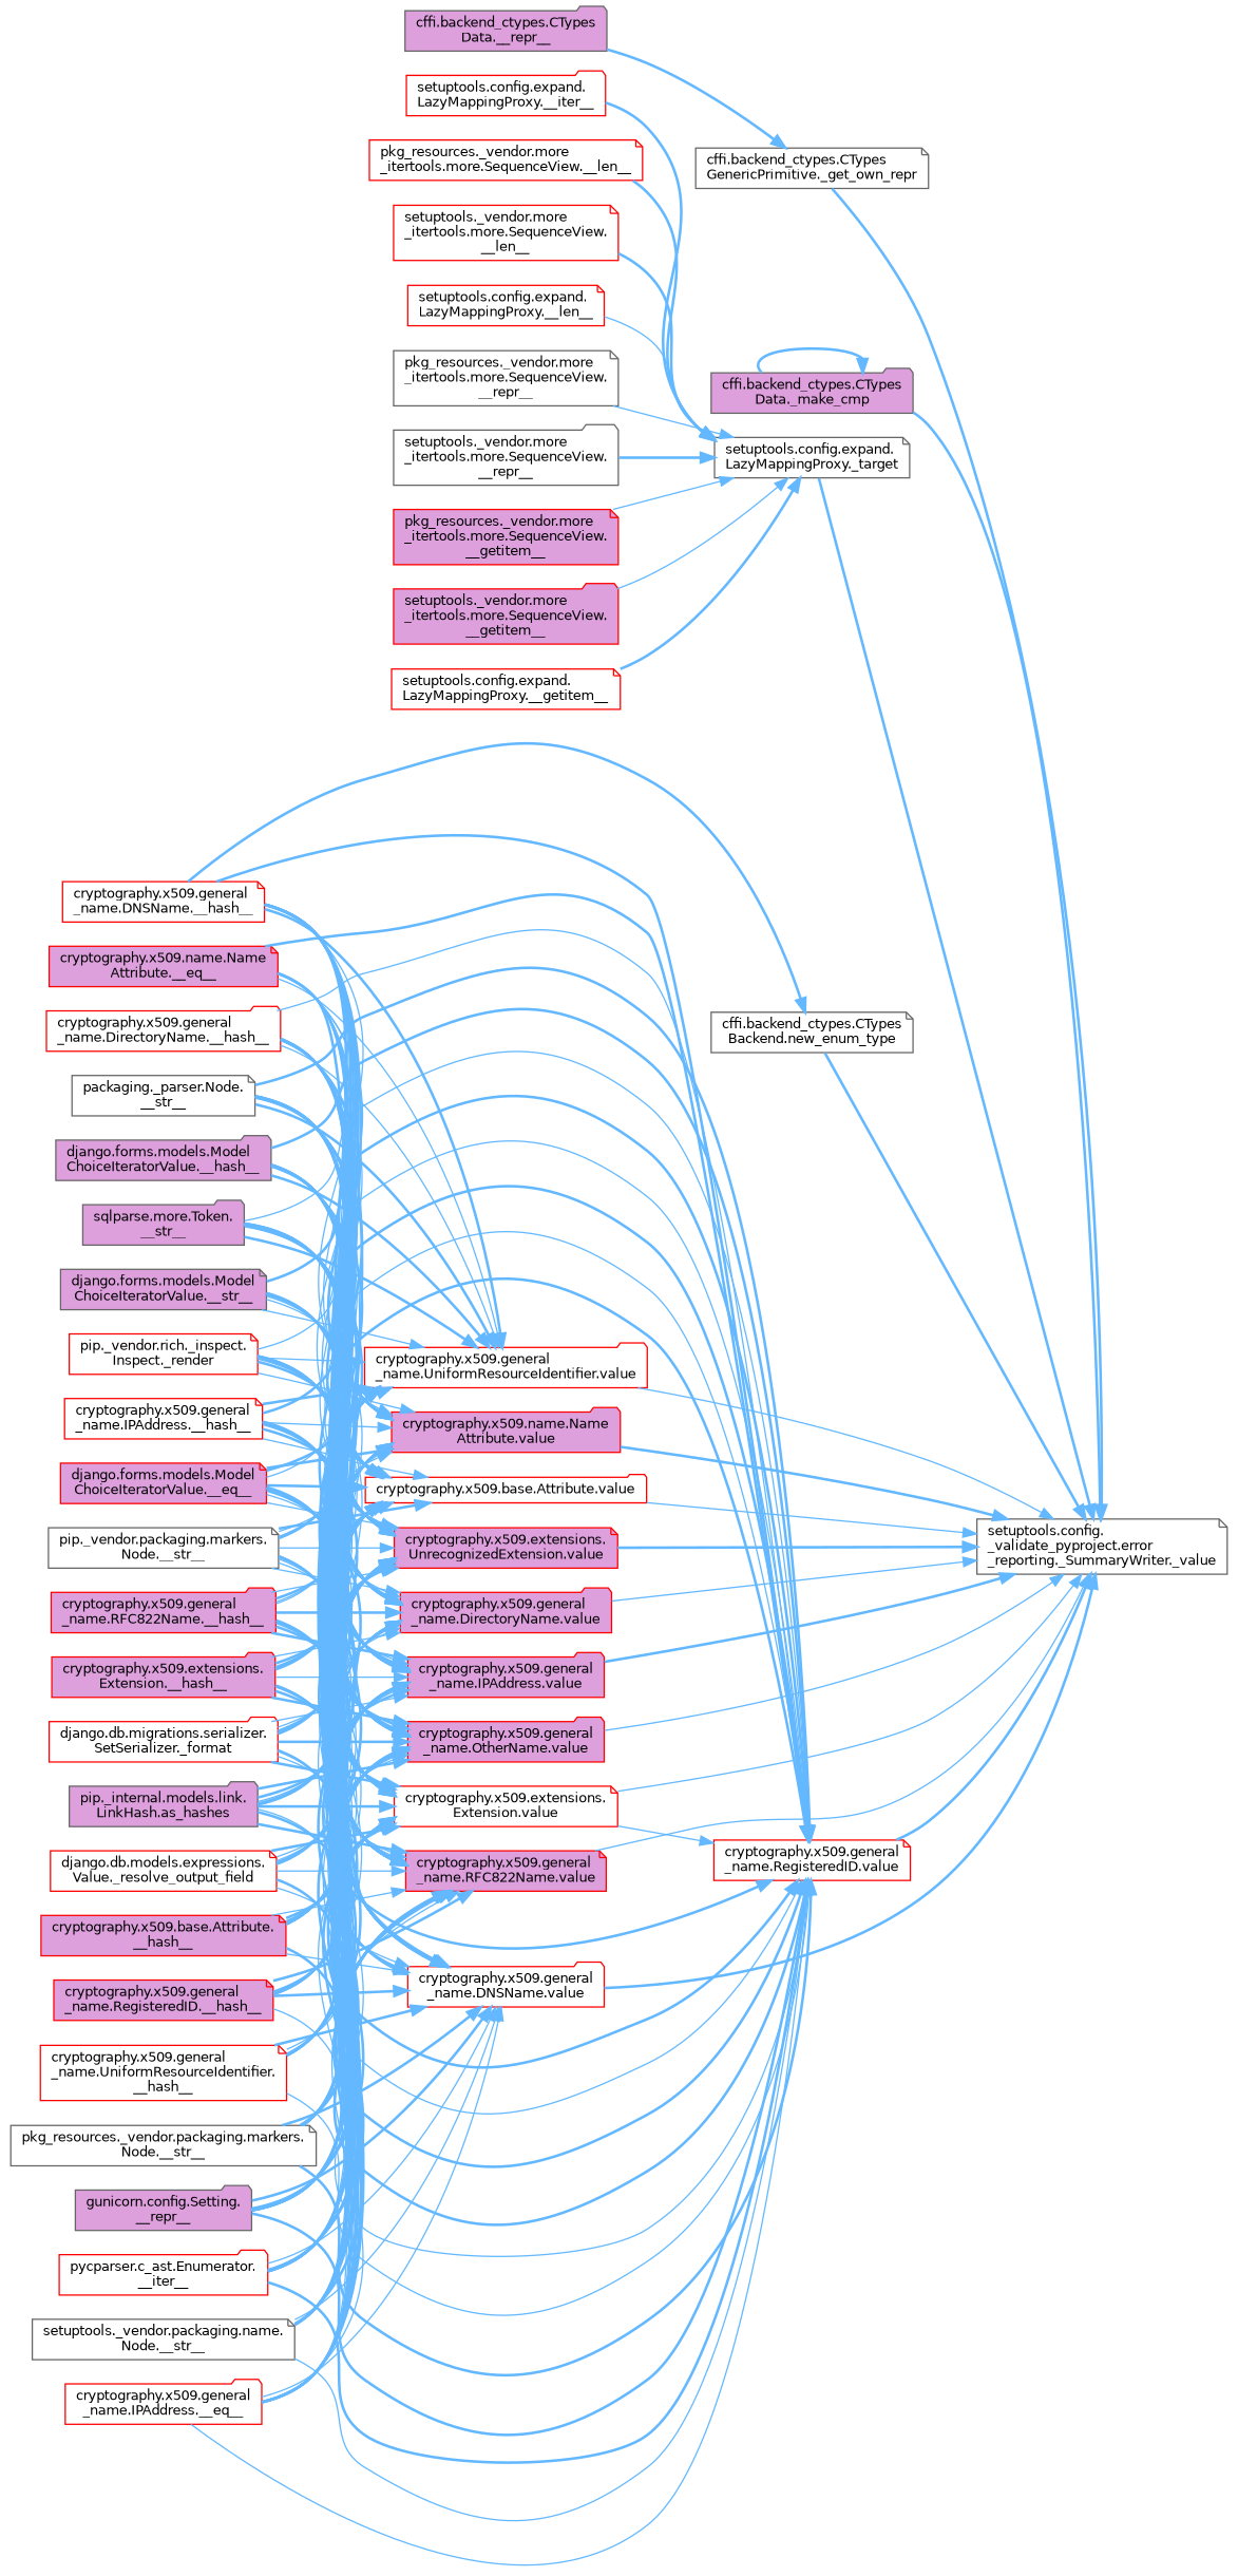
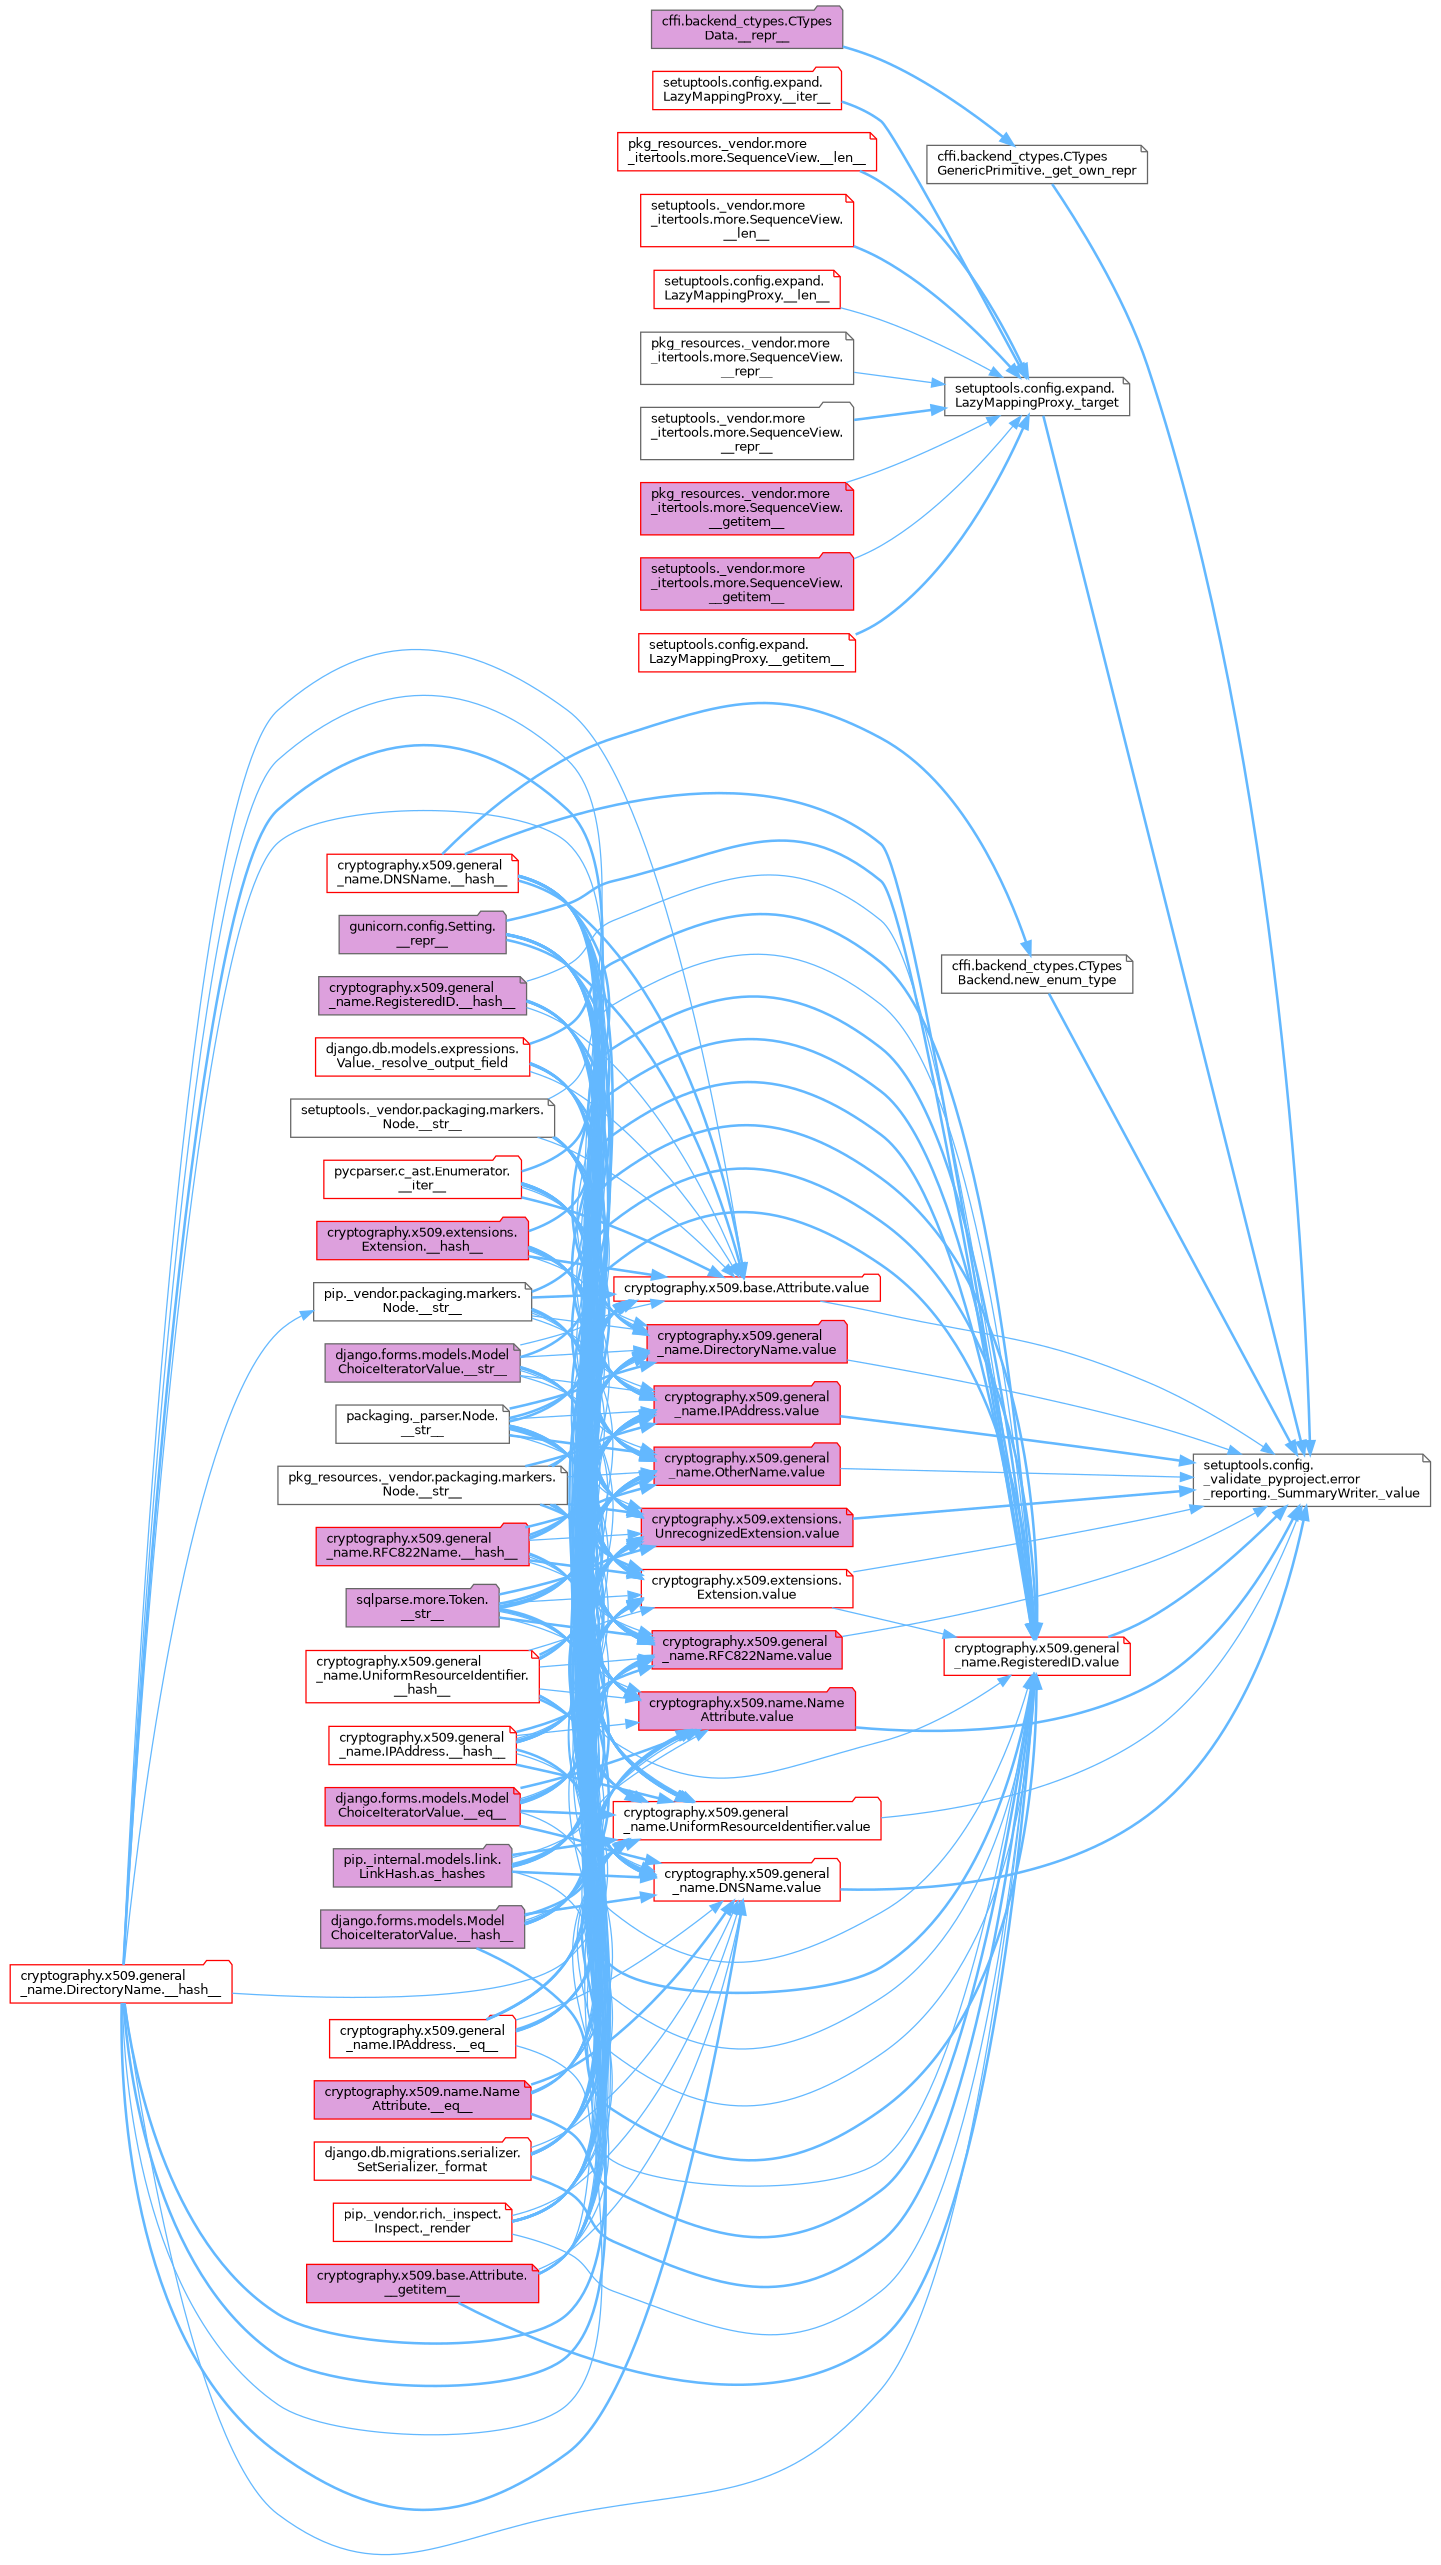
  digraph {
    rankdir=RL
    node [color=red fillcolor=white fontname=Helvetica fontsize=10 shape=note style=filled]
    edge [color=steelblue1 dir=back fontname=Helvetica fontsize=10 labelfontname=Helvetica labelfontsize=10 style=bold]
    n1 [color=gray40 fontcolor=black height=0.2 label="setuptools.config.\l_validate_pyproject.error\l_reporting._SummaryWriter._value" width=0.4]
    n2 [color=grey40 height=0.2 label="cffi.backend_ctypes.CTypes\lGenericPrimitive._get_own_repr" width=0.4]
-   n3 [color=grey40 fillcolor=plum height=0.2 label="cffi.backend_ctypes.CTypes\lData._make_cmp" shape=folder width=0.4]
    n4 [color=grey40 height=0.2 label="setuptools.config.expand.\lLazyMappingProxy._target" width=0.4]
    n5 [color=grey40 height=0.2 label="cffi.backend_ctypes.CTypes\lBackend.new_enum_type" width=0.4]
    n6 [height=0.2 label="cryptography.x509.base.Attribute.value" shape=folder width=0.4]
    n7 [height=0.2 label="cryptography.x509.extensions.\lExtension.value" width=0.4]
    n8 [fillcolor=plum height=0.2 label="cryptography.x509.extensions.\lUnrecognizedExtension.value" width=0.4]
    n9 [fillcolor=plum height=0.2 label="cryptography.x509.general\l_name.DirectoryName.value" shape=folder width=0.4]
    n10 [height=0.2 label="cryptography.x509.general\l_name.DNSName.value" shape=folder width=0.4]
    n11 [fillcolor=plum height=0.2 label="cryptography.x509.general\l_name.IPAddress.value" shape=folder width=0.4]
    n12 [fillcolor=plum height=0.2 label="cryptography.x509.general\l_name.OtherName.value" shape=folder width=0.4]
    n13 [height=0.2 label="cryptography.x509.general\l_name.RegisteredID.value" width=0.4]
    n14 [fillcolor=plum height=0.2 label="cryptography.x509.general\l_name.RFC822Name.value" width=0.4]
    n15 [height=0.2 label="cryptography.x509.general\l_name.UniformResourceIdentifier.value" shape=folder width=0.4]
    n16 [fillcolor=plum height=0.2 label="cryptography.x509.name.Name\lAttribute.value" shape=folder width=0.4]
    n17 [color=grey40 fillcolor=plum height=0.2 label="cffi.backend_ctypes.CTypes\lData.__repr__" shape=folder width=0.4]
    n18 [fillcolor=plum height=0.2 label="pkg_resources._vendor.more\l_itertools.more.SequenceView.\l__getitem__" width=0.4]
    n19 [fillcolor=plum height=0.2 label="setuptools._vendor.more\l_itertools.more.SequenceView.\l__getitem__" shape=folder width=0.4]
    n20 [height=0.2 label="setuptools.config.expand.\lLazyMappingProxy.__getitem__" width=0.4]
    n21 [height=0.2 label="setuptools.config.expand.\lLazyMappingProxy.__iter__" shape=folder width=0.4]
    n22 [height=0.2 label="pkg_resources._vendor.more\l_itertools.more.SequenceView.__len__" width=0.4]
    n23 [height=0.2 label="setuptools._vendor.more\l_itertools.more.SequenceView.\l__len__" width=0.4]
    n24 [height=0.2 label="setuptools.config.expand.\lLazyMappingProxy.__len__" width=0.4]
    n25 [color=grey40 height=0.2 label="pkg_resources._vendor.more\l_itertools.more.SequenceView.\l__repr__" width=0.4]
    n26 [color=grey40 height=0.2 label="setuptools._vendor.more\l_itertools.more.SequenceView.\l__repr__" shape=folder width=0.4]
    n27 [height=0.2 label="cryptography.x509.general\l_name.DNSName.__hash__" width=0.4]
    n28 [height=0.2 label="cryptography.x509.general\l_name.IPAddress.__eq__" shape=folder width=0.4]
    n29 [fillcolor=plum height=0.2 label="cryptography.x509.name.Name\lAttribute.__eq__" width=0.4]
    n30 [fillcolor=plum height=0.2 label="django.forms.models.Model\lChoiceIteratorValue.__eq__" width=0.4]
-   n31 [fillcolor=plum height=0.2 label="cryptography.x509.base.Attribute.\l__hash__" width=0.4]
+   n31 [fillcolor=plum height=0.2 label="cryptography.x509.base.Attribute.\l__getitem__" width=0.4]
    n32 [fillcolor=plum height=0.2 label="cryptography.x509.extensions.\lExtension.__hash__" shape=folder width=0.4]
    n33 [height=0.2 label="cryptography.x509.general\l_name.DirectoryName.__hash__" shape=folder width=0.4]
    n34 [height=0.2 label="cryptography.x509.general\l_name.IPAddress.__hash__" width=0.4]
-   n35 [fillcolor=plum height=0.2 label="cryptography.x509.general\l_name.RegisteredID.__hash__" width=0.4]
+   n35 [color=grey40 fillcolor=plum height=0.2 label="cryptography.x509.general\l_name.RegisteredID.__hash__" width=0.4]
    n36 [fillcolor=plum height=0.2 label="cryptography.x509.general\l_name.RFC822Name.__hash__" shape=folder width=0.4]
    n37 [height=0.2 label="cryptography.x509.general\l_name.UniformResourceIdentifier.\l__hash__" width=0.4]
    n38 [color=grey40 fillcolor=plum height=0.2 label="django.forms.models.Model\lChoiceIteratorValue.__hash__" shape=folder width=0.4]
    n39 [height=0.2 label="pycparser.c_ast.Enumerator.\l__iter__" shape=folder width=0.4]
    n40 [color=grey40 fillcolor=plum height=0.2 label="gunicorn.config.Setting.\l__repr__" shape=folder width=0.4]
    n41 [color=grey40 fillcolor=plum height=0.2 label="django.forms.models.Model\lChoiceIteratorValue.__str__" width=0.4]
    n42 [color=grey40 height=0.2 label="packaging._parser.Node.\l__str__" width=0.4]
    n43 [color=grey40 height=0.2 label="pip._vendor.packaging.markers.\lNode.__str__" width=0.4]
    n44 [color=grey40 height=0.2 label="pkg_resources._vendor.packaging.markers.\lNode.__str__" width=0.4]
-   n45 [color=grey40 height=0.2 label="setuptools._vendor.packaging.name.\lNode.__str__" width=0.4]
+   n45 [color=grey40 height=0.2 label="setuptools._vendor.packaging.markers.\lNode.__str__" width=0.4]
    n46 [color=grey40 fillcolor=plum height=0.2 label="sqlparse.more.Token.\l__str__" shape=folder width=0.4]
    n47 [height=0.2 label="django.db.migrations.serializer.\lSetSerializer._format" shape=folder width=0.4]
    n48 [height=0.2 label="pip._vendor.rich._inspect.\lInspect._render" width=0.4]
    n49 [height=0.2 label="django.db.models.expressions.\lValue._resolve_output_field" width=0.4]
    n50 [color=grey40 fillcolor=plum height=0.2 label="pip._internal.models.link.\lLinkHash.as_hashes" shape=folder width=0.4]
    n1 -> n2
-   n1 -> n3
    n1 -> n4
    n1 -> n5
    n1 -> n6 [style=solid]
    n1 -> n7 [style=solid]
    n1 -> n8
    n1 -> n9 [style=solid]
    n1 -> n10
    n1 -> n11
    n1 -> n12 [style=solid]
    n1 -> n13
    n1 -> n14 [style=solid]
    n1 -> n15 [style=solid]
    n1 -> n16
    n2 -> n17
-   n3 -> n3
    n4 -> n18 [style=solid]
    n4 -> n19 [style=solid]
    n4 -> n20
    n4 -> n21
    n4 -> n22
    n4 -> n23
    n4 -> n24 [style=solid]
    n4 -> n25 [style=solid]
    n4 -> n26
    n5 -> n27
    n6 -> n27
    n6 -> n28 [style=solid]
    n6 -> n29 [style=solid]
    n6 -> n30
    n6 -> n31 [style=solid]
    n6 -> n32
    n6 -> n33 [style=solid]
    n6 -> n34 [style=solid]
    n6 -> n35 [style=solid]
    n6 -> n36
    n6 -> n37 [style=solid]
    n6 -> n38 [style=solid]
    n6 -> n39
    n6 -> n40
    n6 -> n41 [style=solid]
    n6 -> n42
    n6 -> n43
    n6 -> n44
    n6 -> n45 [style=solid]
    n6 -> n46
    n6 -> n47 [style=solid]
    n6 -> n48
    n6 -> n49 [style=solid]
    n6 -> n50
    n7 -> n27
    n7 -> n28 [style=solid]
    n7 -> n29 [style=solid]
    n7 -> n30
    n7 -> n31
    n7 -> n32
    n7 -> n33 [style=solid]
    n7 -> n34 [style=solid]
    n7 -> n35 [style=solid]
    n7 -> n36
    n7 -> n37 [style=solid]
    n7 -> n38
    n7 -> n39
    n7 -> n40
    n7 -> n41 [style=solid]
    n7 -> n42
    n7 -> n43 [style=solid]
    n7 -> n44
    n7 -> n45 [style=solid]
    n7 -> n46 [style=solid]
    n7 -> n47
    n7 -> n48 [style=solid]
    n7 -> n49
    n7 -> n50
    n8 -> n27 [style=solid]
    n8 -> n28
    n8 -> n29 [style=solid]
    n8 -> n30 [style=solid]
    n8 -> n31 [style=solid]
    n8 -> n32
-   n8 -> n33 [style=solid]
+   n43 -> n33 [style=solid]
    n8 -> n34
    n8 -> n35
    n8 -> n36 [style=solid]
    n8 -> n37
    n8 -> n38 [style=solid]
    n8 -> n39
    n8 -> n40
    n8 -> n41 [style=solid]
    n8 -> n42 [style=solid]
    n8 -> n43 [style=solid]
    n8 -> n44
    n8 -> n45 [style=solid]
    n8 -> n46
    n8 -> n47
    n8 -> n48 [style=solid]
    n8 -> n49
    n8 -> n50 [style=solid]
    n9 -> n27
    n9 -> n28 [style=solid]
    n9 -> n29
    n9 -> n30 [style=solid]
    n9 -> n31 [style=solid]
    n9 -> n32 [style=solid]
    n9 -> n33 [style=solid]
    n9 -> n34 [style=solid]
    n9 -> n35 [style=solid]
    n9 -> n36
    n9 -> n37
    n9 -> n38 [style=solid]
    n9 -> n39 [style=solid]
    n9 -> n40 [style=solid]
    n9 -> n41 [style=solid]
    n9 -> n42
    n9 -> n43 [style=solid]
    n9 -> n44 [style=solid]
    n9 -> n45 [style=solid]
    n9 -> n46
    n9 -> n47 [style=solid]
    n9 -> n48
    n9 -> n49 [style=solid]
    n9 -> n50 [style=solid]
    n10 -> n28 [style=solid]
    n10 -> n29
    n10 -> n30
    n10 -> n31 [style=solid]
    n10 -> n32 [style=solid]
    n10 -> n33
    n10 -> n34 [style=solid]
    n10 -> n35
    n10 -> n36
    n10 -> n37
    n10 -> n38
    n10 -> n39 [style=solid]
    n10 -> n40
    n10 -> n41 [style=solid]
    n10 -> n42 [style=solid]
    n10 -> n43
    n10 -> n44
    n10 -> n45 [style=solid]
    n10 -> n46
    n10 -> n47 [style=solid]
    n10 -> n48 [style=solid]
    n10 -> n49 [style=solid]
    n10 -> n50
    n11 -> n27
    n11 -> n28
    n11 -> n29 [style=solid]
    n11 -> n30
    n11 -> n31 [style=solid]
    n11 -> n32 [style=solid]
    n11 -> n33
    n11 -> n34
    n11 -> n35 [style=solid]
    n11 -> n36
    n11 -> n37 [style=solid]
    n11 -> n38
    n11 -> n39 [style=solid]
    n11 -> n40
    n11 -> n41 [style=solid]
    n11 -> n42 [style=solid]
    n11 -> n43 [style=solid]
    n11 -> n44
    n11 -> n45
    n11 -> n46
    n11 -> n47 [style=solid]
    n11 -> n48
    n11 -> n49 [style=solid]
    n11 -> n50
    n12 -> n27
    n12 -> n28 [style=solid]
    n12 -> n29 [style=solid]
    n12 -> n30
    n12 -> n31
    n12 -> n32
-   n12 -> n33
+   n12 -> n33 [style=solid]
    n12 -> n34
    n12 -> n35
    n12 -> n36
    n12 -> n37 [style=solid]
    n12 -> n38
    n12 -> n39
    n12 -> n40 [style=solid]
    n12 -> n41 [style=solid]
    n12 -> n42
    n12 -> n43 [style=solid]
    n12 -> n44 [style=solid]
    n12 -> n45
    n12 -> n46
    n12 -> n47
    n12 -> n48
    n12 -> n49 [style=solid]
    n12 -> n50
    n13 -> n7 [style=solid]
    n13 -> n27
    n13 -> n28 [style=solid]
    n13 -> n29
    n13 -> n30 [style=solid]
    n13 -> n31
    n13 -> n32
    n13 -> n33 [style=solid]
    n13 -> n34
    n13 -> n35 [style=solid]
    n13 -> n37 [style=solid]
    n13 -> n38
    n13 -> n39
    n13 -> n40
    n13 -> n41
    n13 -> n42
    n13 -> n43
    n13 -> n44
    n13 -> n45 [style=solid]
    n13 -> n46 [style=solid]
    n13 -> n47
    n13 -> n48 [style=solid]
    n13 -> n49
    n13 -> n50 [style=solid]
    n14 -> n27
    n14 -> n28 [style=solid]
    n14 -> n29 [style=solid]
    n14 -> n30 [style=solid]
    n14 -> n31 [style=solid]
    n14 -> n32 [style=solid]
    n14 -> n33
    n14 -> n34
    n14 -> n35
    n14 -> n36 [style=solid]
    n14 -> n37 [style=solid]
    n14 -> n38
    n14 -> n39
    n14 -> n40
    n14 -> n41
    n14 -> n42
    n14 -> n43 [style=solid]
    n14 -> n44
    n14 -> n45
    n14 -> n46
    n14 -> n47 [style=solid]
    n14 -> n48 [style=solid]
    n14 -> n49 [style=solid]
    n14 -> n50
    n15 -> n27
    n15 -> n28
    n15 -> n29 [style=solid]
    n15 -> n30
    n15 -> n31 [style=solid]
    n15 -> n32
    n15 -> n33 [style=solid]
    n15 -> n34
    n15 -> n35 [style=solid]
    n15 -> n36 [style=solid]
    n15 -> n37
    n15 -> n38
    n15 -> n39 [style=solid]
    n15 -> n40 [style=solid]
    n15 -> n41 [style=solid]
    n15 -> n42
    n15 -> n43 [style=solid]
    n15 -> n44 [style=solid]
    n15 -> n45
    n15 -> n46
    n15 -> n47
    n15 -> n48 [style=solid]
    n15 -> n49
    n15 -> n50
    n16 -> n27 [style=solid]
    n16 -> n28
    n16 -> n29 [style=solid]
    n16 -> n30
    n16 -> n31 [style=solid]
    n16 -> n32 [style=solid]
    n16 -> n33
    n16 -> n34 [style=solid]
    n16 -> n35 [style=solid]
    n16 -> n36 [style=solid]
    n16 -> n37 [style=solid]
    n16 -> n38 [style=solid]
    n16 -> n39
    n16 -> n40
    n16 -> n41 [style=solid]
    n16 -> n42
    n16 -> n43 [style=solid]
    n16 -> n44 [style=solid]
    n16 -> n45
    n16 -> n46 [style=solid]
    n16 -> n47 [style=solid]
    n16 -> n48 [style=solid]
    n16 -> n49 [style=solid]
    n16 -> n50 [style=solid]
  }
